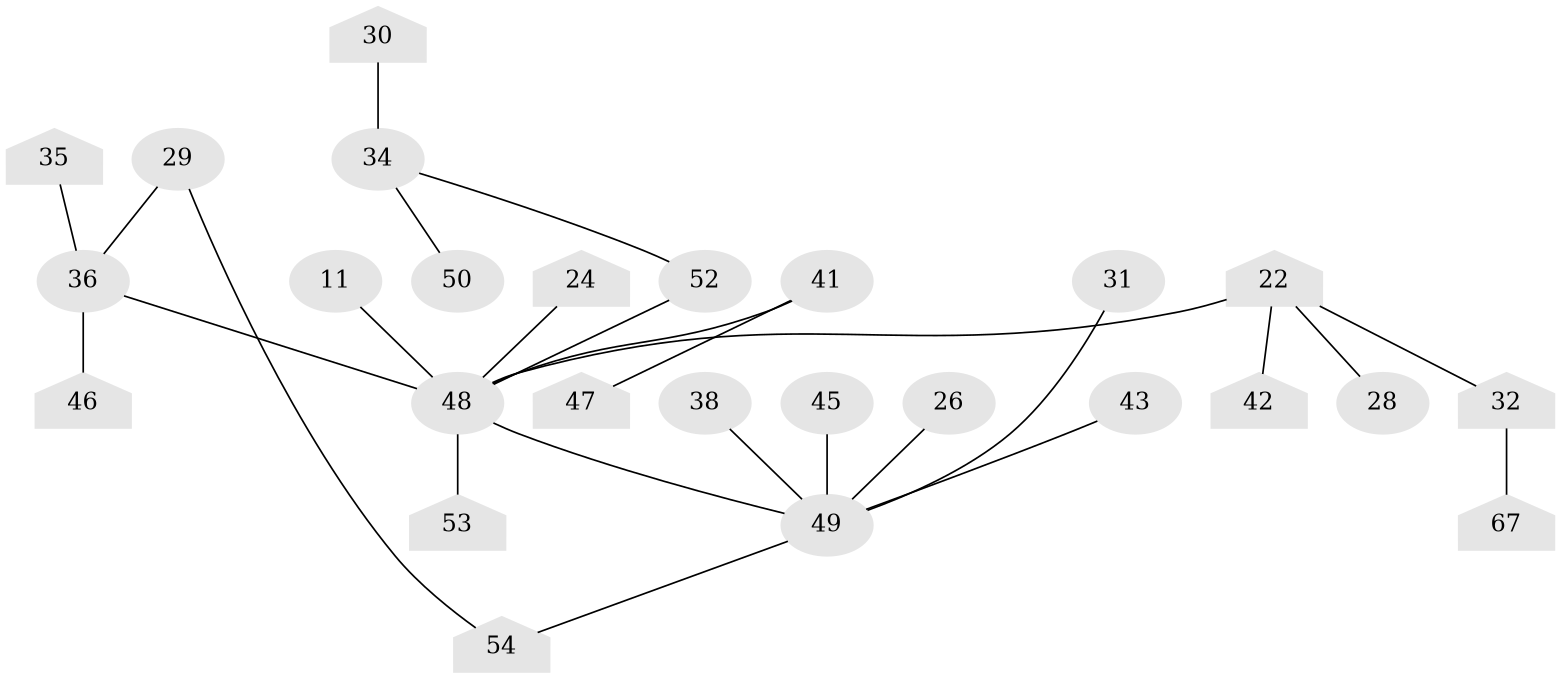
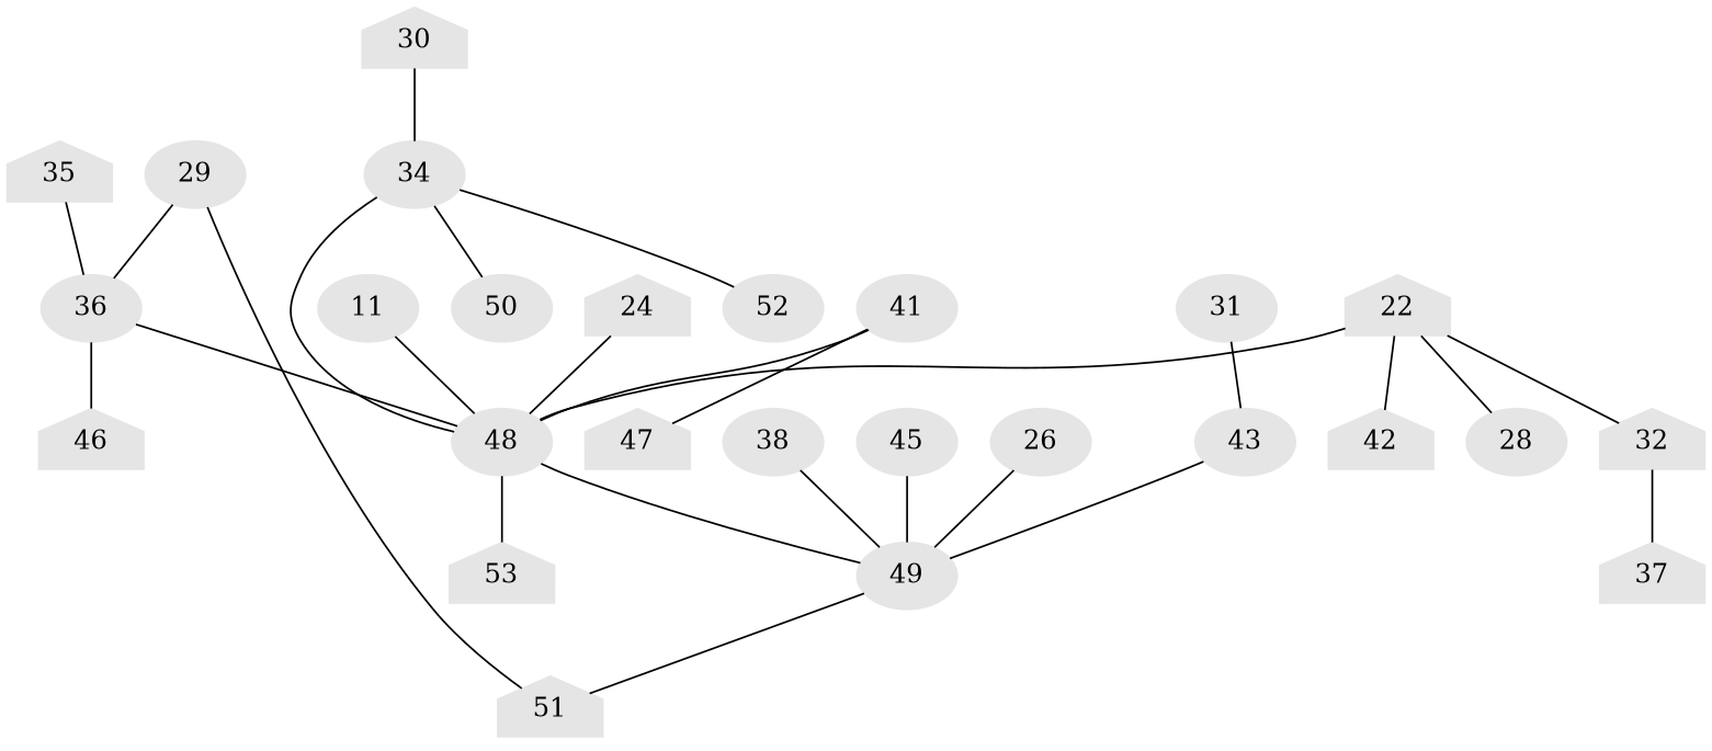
  graph {
    node [color=gray90 shape=ellipse style=filled]
    48 [super="+1+2+3"]
    49 [super="+17+39+20+44+25"]
    53 [shape=house]
    11
    22 [shape=house super="+13"]
    28
    32 [shape=house]
    42 [shape=house]
-   37 [shape=house label=67]
+   37 [shape=house]
    24 [shape=house]
-   51 [shape=house label=54]
+   51 [shape=house]
    26
    36 [super="+18+21+27"]
    46 [shape=house]
    29
    34 [super="+6+8"]
    50
    52
    30 [shape=house]
    31
    35 [shape=house super="+15"]
    38
    41 [super="+7+23+33"]
    47 [shape=house]
    43
    45 [super="+40"]
    48 -- 49
    48 -- 53
    49 -- 51
    11 -- 48
    22 -- 48
    22 -- 28
    22 -- 32
    22 -- 42
    32 -- 37
    24 -- 48
    26 -- 49
    36 -- 48
    36 -- 46
    29 -- 51
    29 -- 36
-   52 -- 48 [weight=2]
+   34 -- 48 [weight=2]
    34 -- 50
    34 -- 52
    30 -- 34
-   31 -- 49
+   31 -- 43
    35 -- 36
    38 -- 49
    41 -- 48
    41 -- 47
    43 -- 49
    45 -- 49 [weight=3]
  }
